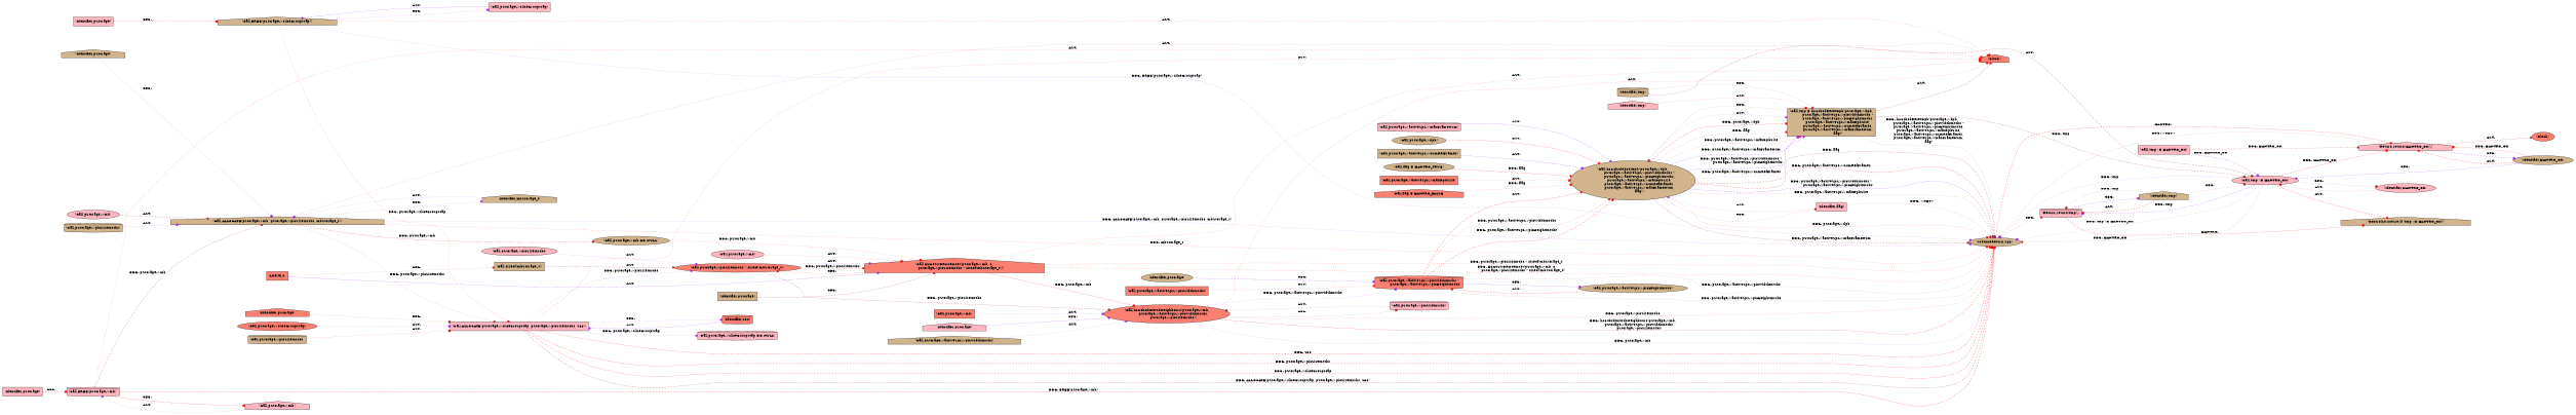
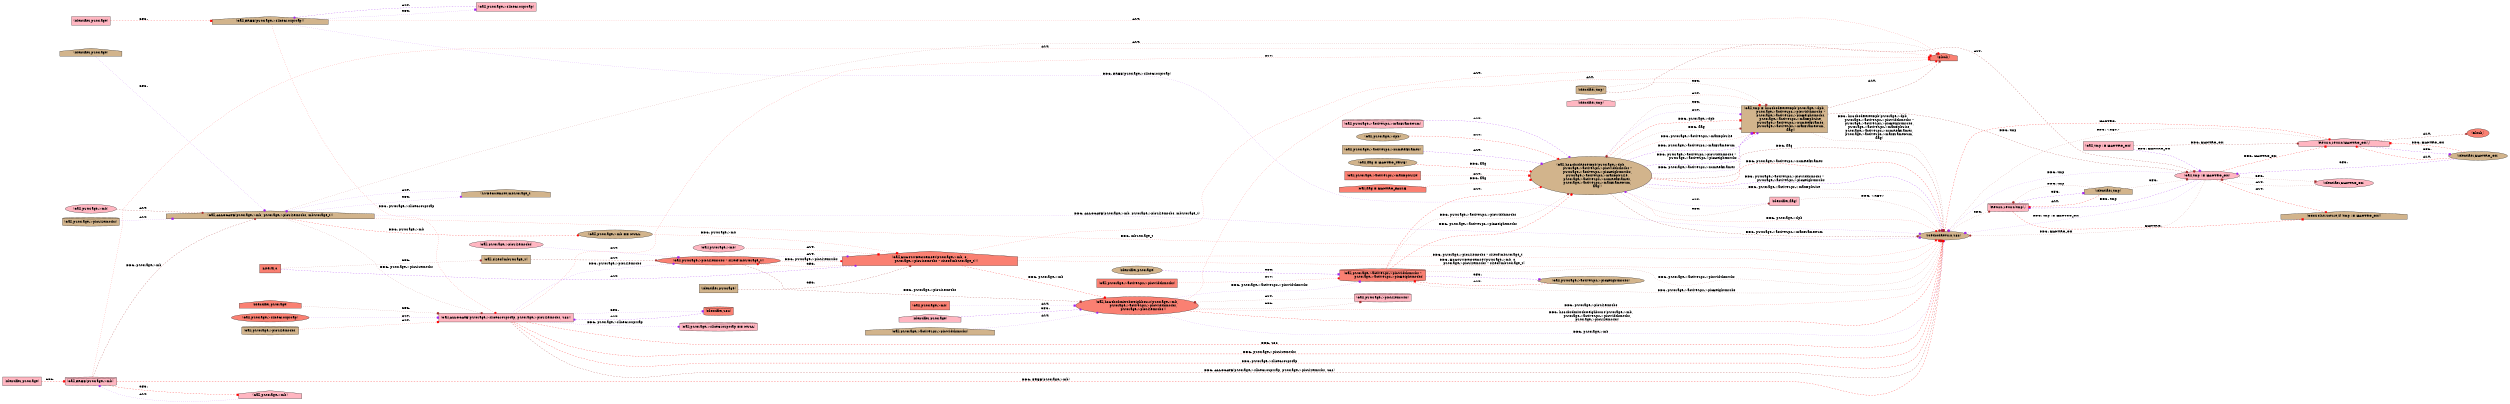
  digraph {
    rankdir=LR
    node [fillcolor=tan shape=ellipse style=filled]
    edge [arrowhead=box color=red style=dotted]
    n1 [fillcolor=salmon label="(Call,pStorage->picSizeInMbs * sizeof(mbStorage_t))"]
    n2 [fillcolor=salmon label="(Call,H264SwDecMemset(pStorage->mb, 0,\n            pStorage->picSizeInMbs * sizeof(mbStorage_t)))" shape=house]
    n3 [fillcolor=salmon label="(Call,h264bsdInitMbNeighbours(pStorage->mb,\n            pStorage->activeSps->picWidthInMbs,\n            pStorage->picSizeInMbs))"]
    n4 [fillcolor=salmon label="(Block,)" shape=house]
    n5 [label="(MethodReturn,u32)"]
    n6 [fillcolor=salmon label="(Call,pStorage->activeSps->picWidthInMbs *\n            pStorage->activeSps->picHeightInMbs)" shape=cylinder]
    n7 [fillcolor=lightpink label="(Call,pStorage->picSizeInMbs)" shape=cylinder]
    n8 [label="(Call,sizeof(mbStorage_t))" shape=box]
    n9 [fillcolor=lightpink label="(Call,ALLOCATE(pStorage->sliceGroupMap, pStorage->picSizeInMbs, u32))" shape=box]
    n10 [fillcolor=lightpink label="(Call,pStorage->sliceGroupMap == NULL)" shape=cylinder]
    n11 [fillcolor=salmon label="(Identifier,u32)" shape=cylinder]
    n12 [fillcolor=lightpink label="(Return,return(tmp);)" shape=cylinder]
    n13 [fillcolor=lightpink label="(Return,return(HANTRO_OK);)" shape=house]
    n14 [label="(Call,FREE(pStorage->sliceGroupMap))" shape=house]
    n15 [fillcolor=lightpink label="(Call,pStorage->sliceGroupMap)" shape=box]
    n16 [label="(Call,ALLOCATE(pStorage->mb, pStorage->picSizeInMbs, mbStorage_t))" shape=house]
-   n17 [label="(Identifier,mbStorage_t)" shape=house]
+   n17 [label="(SwDecMemset,mbStorage_t)" shape=house]
    n18 [label="(Call,pStorage->mb == NULL)"]
    n19 [fillcolor=lightpink label="(Call,FREE(pStorage->mb))" shape=cylinder]
    n20 [fillcolor=lightpink label="(Call,pStorage->mb)" shape=house]
    n21 [label="(Call,h264bsdResetDpb(pStorage->dpb,\n            pStorage->activeSps->picWidthInMbs *\n            pStorage->activeSps->picHeightInMbs,\n            pStorage->activeSps->maxDpbSize,\n            pStorage->activeSps->numRefFrames,\n            pStorage->activeSps->maxFrameNum,\n            flag))"]
    n22 [label="(Call,pStorage->activeSps->picHeightInMbs)"]
    n23 [label="(Call,tmp = h264bsdResetDpb(pStorage->dpb,\n            pStorage->activeSps->picWidthInMbs *\n            pStorage->activeSps->picHeightInMbs,\n            pStorage->activeSps->maxDpbSize,\n            pStorage->activeSps->numRefFrames,\n            pStorage->activeSps->maxFrameNum,\n            flag))" shape=box]
    n24 [fillcolor=lightpink label="(Identifier,flag)" shape=box]
    n25 [fillcolor=lightpink label="(Call,tmp != HANTRO_OK)"]
    n26 [fillcolor=lightpink label="(Identifier,HANTRO_OK)"]
    n27 [label="(ControlStructure,if (tmp != HANTRO_OK))" shape=house]
    n28 [label="(Identifier,tmp)" shape=house]
    n29 [fillcolor=salmon label="(Block,)"]
    n30 [label="(Identifier,HANTRO_OK)"]
    n31 [fillcolor=salmon label="(Call,flag = HANTRO_FALSE)" shape=house]
    n32 [fillcolor=lightpink label="(Identifier,tmp)" shape=house]
    n33 [fillcolor=salmon label="(Call,pStorage->sliceGroupMap)"]
    n34 [label="(Identifier,pStorage)" shape=house]
    n35 [fillcolor=salmon label="(Call,pStorage->mb)" shape=box]
    n36 [label="(Identifier,pStorage)" shape=box]
    n37 [label="(Identifier,pStorage)"]
    n38 [fillcolor=salmon label="(Call,pStorage->activeSps->picWidthInMbs)" shape=box]
    n39 [fillcolor=lightpink label="(Call,pStorage->activeSps->maxFrameNum)" shape=cylinder]
    n40 [fillcolor=lightpink label="(Identifier,pStorage)" shape=box]
    n41 [fillcolor=lightpink label="(Call,pStorage->picSizeInMbs)"]
    n42 [fillcolor=lightpink label="(Call,pStorage->mb)"]
    n43 [label="(Call,pStorage->dpb)"]
    n44 [fillcolor=lightpink label="(Identifier,pStorage)" shape=box]
    n45 [fillcolor=lightpink label="(Call,pStorage->mb)"]
    n46 [fillcolor=lightpink label="(Identifier,pStorage)" shape=house]
    n47 [label="(Call,pStorage->activeSps->picWidthInMbs)" shape=house]
    n48 [label="(Call,pStorage->picSizeInMbs)" shape=cylinder]
    n49 [fillcolor=salmon label="(Literal,0)" shape=box]
    n50 [label="(Call,pStorage->activeSps->numRefFrames)" shape=box]
    n51 [label="(Identifier,tmp)" shape=cylinder]
    n52 [label="(Call,pStorage->picSizeInMbs)" shape=cylinder]
    n53 [fillcolor=lightpink label="(Call,tmp != HANTRO_OK)" shape=box]
    n54 [label="(Call,flag = HANTRO_TRUE)"]
    n55 [fillcolor=salmon label="(Call,pStorage->activeSps->maxDpbSize)" shape=box]
    n56 [fillcolor=salmon label="(Identifier,pStorage)" shape=house]
    n1 -> n2 [arrowhead=dot color=purple label="AST: "]
    n1 -> n2 [arrowhead=dot label="DDG: pStorage->picSizeInMbs"]
    n1 -> n3 [color=brown label="DDG: pStorage->picSizeInMbs" style=dashed]
    n2 -> n1 [arrowhead=dot label="CFG: "]
    n2 -> n3 [label="DDG: pStorage->mb" style=dashed]
    n2 -> n4 [label="AST: "]
    n2 -> n5 [label="DDG: H264SwDecMemset(pStorage->mb, 0,\n            pStorage->picSizeInMbs * sizeof(mbStorage_t))"]
    n2 -> n5 [label="DDG: pStorage->picSizeInMbs * sizeof(mbStorage_t)"]
    n3 -> n4 [arrowhead=dot label="AST: "]
    n3 -> n5 [color=purple label="DDG: pStorage->mb"]
    n3 -> n5 [arrowhead=dot label="DDG: pStorage->picSizeInMbs"]
    n3 -> n5 [label="DDG: h264bsdInitMbNeighbours(pStorage->mb,\n            pStorage->activeSps->picWidthInMbs,\n            pStorage->picSizeInMbs)" style=dashed]
    n3 -> n6 [color=purple label="DDG: pStorage->activeSps->picWidthInMbs"]
    n3 -> n7 [color=brown label="CFG: "]
    n5 -> n12 [arrowhead=dot color=brown label="CFG: "]
    n5 -> n13 [arrowhead=dot label="HANTRO: " style=dashed]
    n6 -> n5 [color=brown label="DDG: pStorage->activeSps->picWidthInMbs"]
    n6 -> n5 [arrowhead=dot color=brown label="DDG: pStorage->activeSps->picHeightInMbs"]
    n6 -> n21 [arrowhead=dot label="AST: " style=dashed]
    n6 -> n21 [arrowhead=dot color=brown label="DDG: pStorage->activeSps->picWidthInMbs"]
    n6 -> n21 [label="DDG: pStorage->activeSps->picHeightInMbs" style=dashed]
    n6 -> n22 [color=purple label="CFG: " style=dashed]
    n7 -> n3 [color=brown label="AST: "]
    n8 -> n1 [arrowhead=dot color=brown label="AST: " style=dashed]
    n9 -> n1 [arrowhead=dot color=purple label="DDG: pStorage->picSizeInMbs"]
    n9 -> n4 [label="AST: "]
    n9 -> n5 [arrowhead=dot label="DDG: pStorage->picSizeInMbs" style=dashed]
    n9 -> n5 [arrowhead=dot label="DDG: pStorage->sliceGroupMap" style=dashed]
    n9 -> n5 [arrowhead=dot color=brown label="DDG: ALLOCATE(pStorage->sliceGroupMap, pStorage->picSizeInMbs, u32)" style=dashed]
    n9 -> n5 [arrowhead=dot label="DDG: u32" style=dashed]
    n9 -> n10 [arrowhead=dot color=purple label="DDG: pStorage->sliceGroupMap"]
    n9 -> n11 [color=purple label="CFG: "]
    n11 -> n9 [arrowhead=dot color=purple label="AST: " style=dashed]
    n12 -> n27 [label="HANTRO: " style=dashed]
    n12 -> n28 [color=purple label="CFG: " style=dashed]
    n13 -> n5 [arrowhead=dot color=brown label="DDG: <RET>"]
    n13 -> n29 [arrowhead=dot color=brown label="AST: " style=dashed]
    n13 -> n30 [color=purple label="CFG: " style=dashed]
    n14 -> n4 [label="AST: "]
    n14 -> n5 [arrowhead=dot color=purple label="DDG: FREE(pStorage->sliceGroupMap)"]
    n14 -> n9 [arrowhead=dot label="DDG: pStorage->sliceGroupMap"]
    n14 -> n15 [color=purple label="CFG: "]
    n15 -> n14 [arrowhead=dot color=purple label="AST: " style=dashed]
    n16 -> n4 [arrowhead=dot color=brown label="AST: "]
    n16 -> n5 [arrowhead=dot label="DDG: mbStorage_t"]
    n16 -> n5 [color=purple label="DDG: ALLOCATE(pStorage->mb, pStorage->picSizeInMbs, mbStorage_t)"]
    n16 -> n9 [arrowhead=dot color=brown label="DDG: pStorage->picSizeInMbs"]
    n16 -> n17 [arrowhead=dot color=purple label="CFG: "]
    n16 -> n18 [arrowhead=dot label="DDG: pStorage->mb" style=dashed]
    n17 -> n16 [color=purple label="AST: "]
    n18 -> n2 [label="DDG: pStorage->mb"]
    n19 -> n4 [label="AST: "]
    n19 -> n5 [arrowhead=dot label="DDG: FREE(pStorage->mb)" style=dashed]
    n19 -> n16 [arrowhead=dot color=brown label="DDG: pStorage->mb" style=dashed]
    n19 -> n20 [label="CFG: " style=dashed]
    n20 -> n19 [arrowhead=dot color=purple label="AST: "]
    n21 -> n5 [color=brown label="DDG: flag" style=dashed]
    n21 -> n5 [label="DDG: pStorage->activeSps->numRefFrames" style=dashed]
    n21 -> n5 [color=purple label="DDG: pStorage->activeSps->picWidthInMbs *\n            pStorage->activeSps->picHeightInMbs" style=dashed]
    n21 -> n5 [arrowhead=dot color=brown label="DDG: pStorage->activeSps->maxDpbSize"]
    n21 -> n5 [arrowhead=dot label="DDG: pStorage->dpb"]
    n21 -> n5 [arrowhead=dot color=brown label="DDG: pStorage->activeSps->maxFrameNum" style=dashed]
    n21 -> n23 [arrowhead=dot color=purple label="AST: "]
    n21 -> n23 [label="DDG: pStorage->dpb" style=dashed]
    n21 -> n23 [arrowhead=dot color=brown label="DDG: flag"]
    n21 -> n23 [arrowhead=dot label="DDG: pStorage->activeSps->maxDpbSize"]
    n21 -> n23 [arrowhead=dot color=purple label="DDG: pStorage->activeSps->maxFrameNum" style=dashed]
    n21 -> n23 [color=purple label="DDG: pStorage->activeSps->picWidthInMbs *\n            pStorage->activeSps->picHeightInMbs" style=dashed]
    n21 -> n23 [color=purple label="DDG: pStorage->activeSps->numRefFrames"]
    n21 -> n24 [arrowhead=dot color=brown label="CFG: "]
    n22 -> n6 [label="AST: " style=dashed]
    n23 -> n4 [arrowhead=dot color=brown label="AST: " style=dashed]
    n23 -> n5 [color=brown label="DDG: h264bsdResetDpb(pStorage->dpb,\n            pStorage->activeSps->picWidthInMbs *\n            pStorage->activeSps->picHeightInMbs,\n            pStorage->activeSps->maxDpbSize,\n            pStorage->activeSps->numRefFrames,\n            pStorage->activeSps->maxFrameNum,\n            flag)"]
    n23 -> n21 [color=brown label="CFG: "]
    n23 -> n25 [color=brown label="DDG: tmp" style=dashed]
    n24 -> n5 [color=brown label="DDG: <RET>"]
    n24 -> n21 [arrowhead=dot color=purple label="AST: "]
    n25 -> n5 [arrowhead=dot color=brown label="DDG: HANTRO_OK"]
    n25 -> n5 [color=purple label="DDG: tmp != HANTRO_OK"]
    n25 -> n5 [color=purple label="DDG: tmp"]
    n25 -> n12 [color=purple label="DDG: tmp" style=dashed]
    n25 -> n13 [label="DDG: HANTRO_OK" style=dashed]
    n25 -> n26 [color=brown label="CFG: "]
    n25 -> n27 [arrowhead=dot label="AST: " style=dashed]
    n26 -> n25 [color=brown label="AST: "]
    n28 -> n12 [arrowhead=dot label="AST: " style=dashed]
    n28 -> n12 [color=brown label="DDG: tmp"]
    n28 -> n25 [color=brown label="CFG: "]
    n30 -> n13 [arrowhead=dot label="AST: " style=dashed]
    n30 -> n13 [label="DDG: HANTRO_OK" style=dashed]
    n30 -> n25 [arrowhead=dot color=purple label="CFG: " style=dashed]
    n31 -> n21 [label="DDG: flag"]
    n32 -> n23 [label="AST: "]
    n33 -> n9 [color=purple label="AST: "]
    n34 -> n16 [color=purple label="CFG: "]
    n35 -> n3 [color=purple label="AST: "]
    n36 -> n2 [arrowhead=dot color=brown label="CFG: " style=dashed]
    n37 -> n6 [color=purple label="CFG: " style=dashed]
    n38 -> n6 [arrowhead=dot label="AST: "]
    n39 -> n21 [arrowhead=dot color=purple label="AST: " style=dashed]
    n40 -> n14 [label="CFG: " style=dashed]
    n41 -> n1 [color=purple label="AST: "]
    n42 -> n16 [arrowhead=dot color=brown label="AST: " style=dashed]
    n43 -> n21 [arrowhead=dot label="AST: " style=dashed]
    n44 -> n19 [label="CFG: " style=dashed]
    n45 -> n2 [label="AST: "]
    n46 -> n3 [arrowhead=dot color=purple label="CFG: " style=dashed]
    n47 -> n3 [arrowhead=dot color=purple label="AST: "]
    n48 -> n9 [label="AST: "]
    n49 -> n2 [arrowhead=dot color=purple label="AST: " style=dashed]
    n49 -> n8 [arrowhead=dot color=brown label="CFG: "]
    n50 -> n21 [color=purple label="AST: " style=dashed]
    n51 -> n23 [color=brown label="CFG: "]
    n51 -> n25 [color=brown label="AST: " style=dashed]
    n52 -> n16 [color=purple label="AST: "]
    n53 -> n13 [arrowhead=dot color=brown label="DDG: HANTRO_OK" style=dashed]
    n53 -> n25 [color=purple label="DDG: HANTRO_OK" style=dashed]
    n54 -> n21 [arrowhead=dot label="DDG: flag" style=dashed]
    n55 -> n21 [label="AST: "]
    n56 -> n9 [color=brown label="CFG: "]
  }
